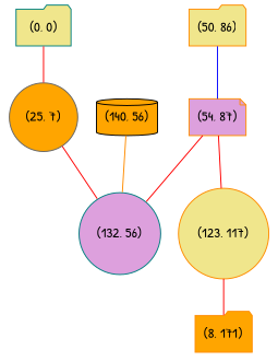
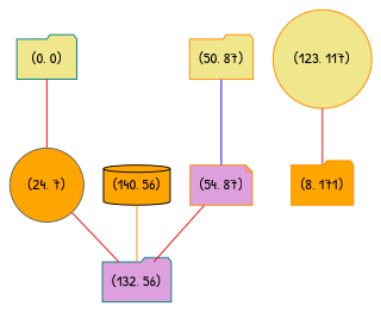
  graph {
    fontname="Patrick Hand"
    node [color=darkorange fillcolor=khaki fontname="Patrick Hand" shape=folder style=filled]
    edge [color=red fontname="Patrick Hand" weight=1]
    "(54, 87)" [fillcolor=plum shape=note]
-   "(50, 87)" [label="(50, 86)"]
+   "(50, 87)"
    "(123, 117)" [shape=circle]
-   "(132, 56)" [color=teal fillcolor=plum shape=circle]
+   "(132, 56)" [color=teal fillcolor=plum]
    "(0, 0)" [color=teal]
-   "(24, 7)" [color=gray40 fillcolor=orange shape=circle label="(25, 7)"]
+   "(24, 7)" [color=gray40 fillcolor=orange shape=circle]
    "(8, 171)" [fillcolor=orange]
    "(140, 56)" [color=black fillcolor=orange shape=cylinder]
-   "(54, 87)" -- "(123, 117)"
    "(54, 87)" -- "(132, 56)"
    "(50, 87)" -- "(54, 87)" [color=blue]
    "(123, 117)" -- "(8, 171)"
    "(0, 0)" -- "(24, 7)" [weight=4]
    "(24, 7)" -- "(132, 56)"
    "(140, 56)" -- "(132, 56)" [color=darkorange]
  }
